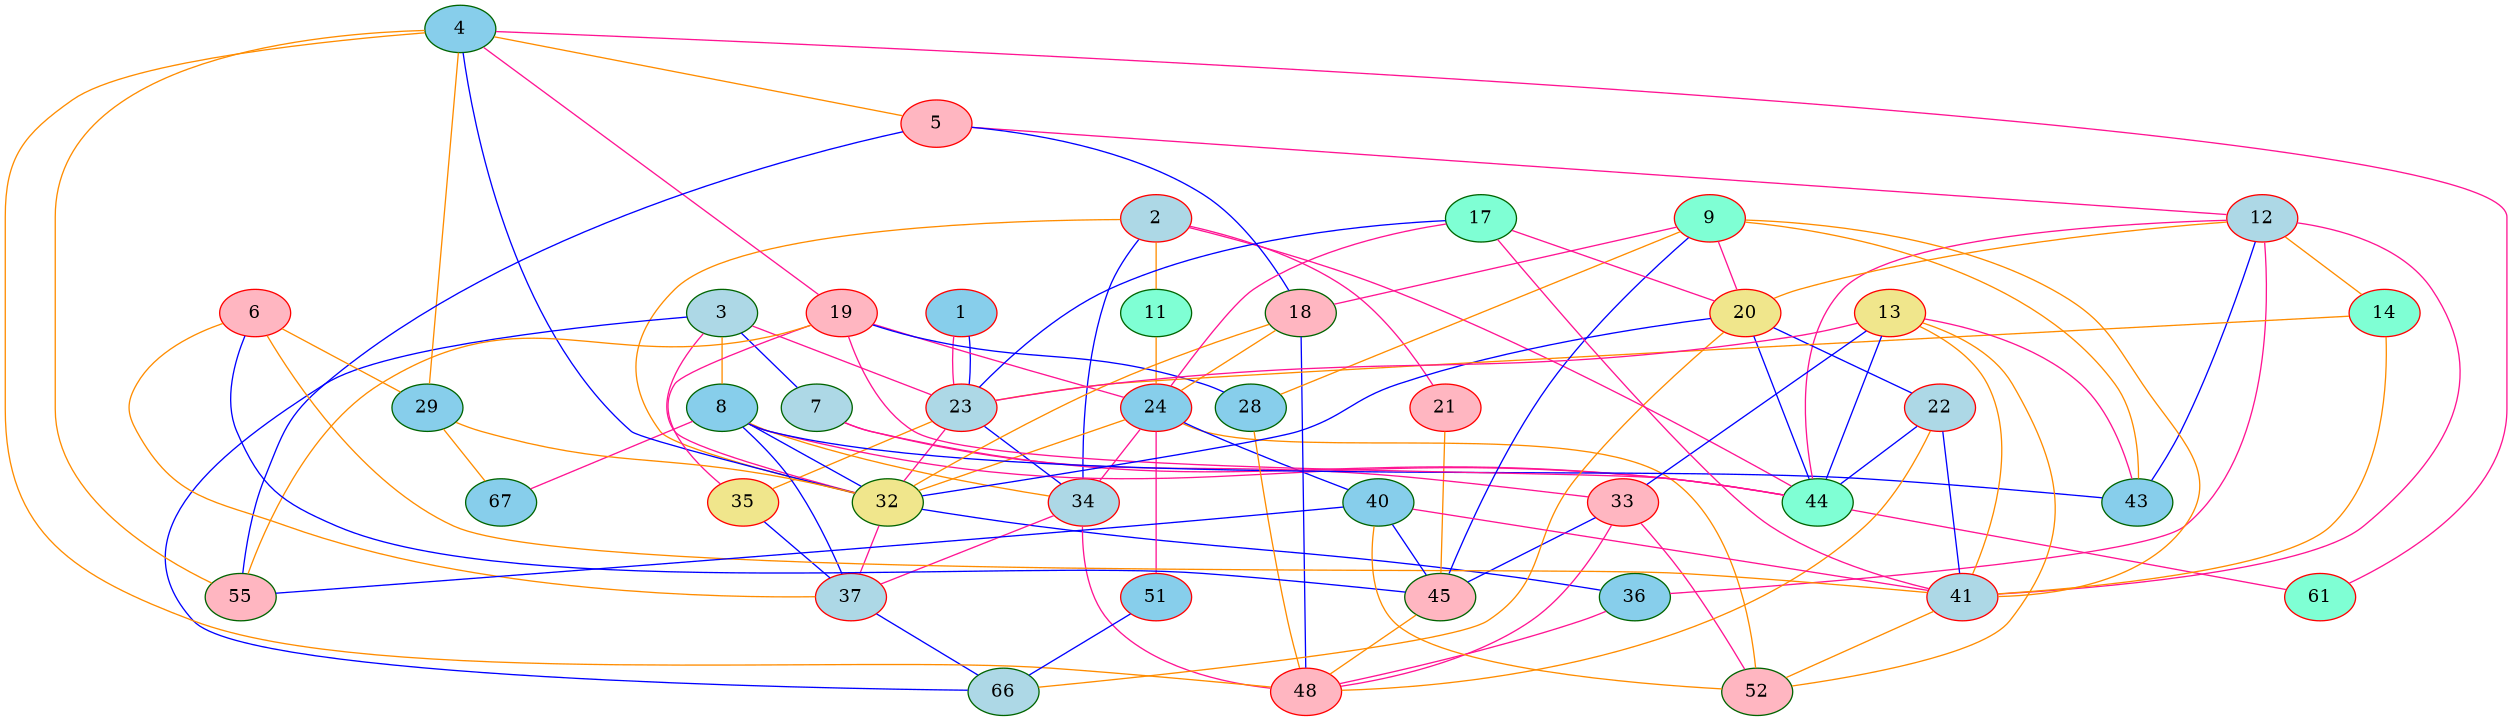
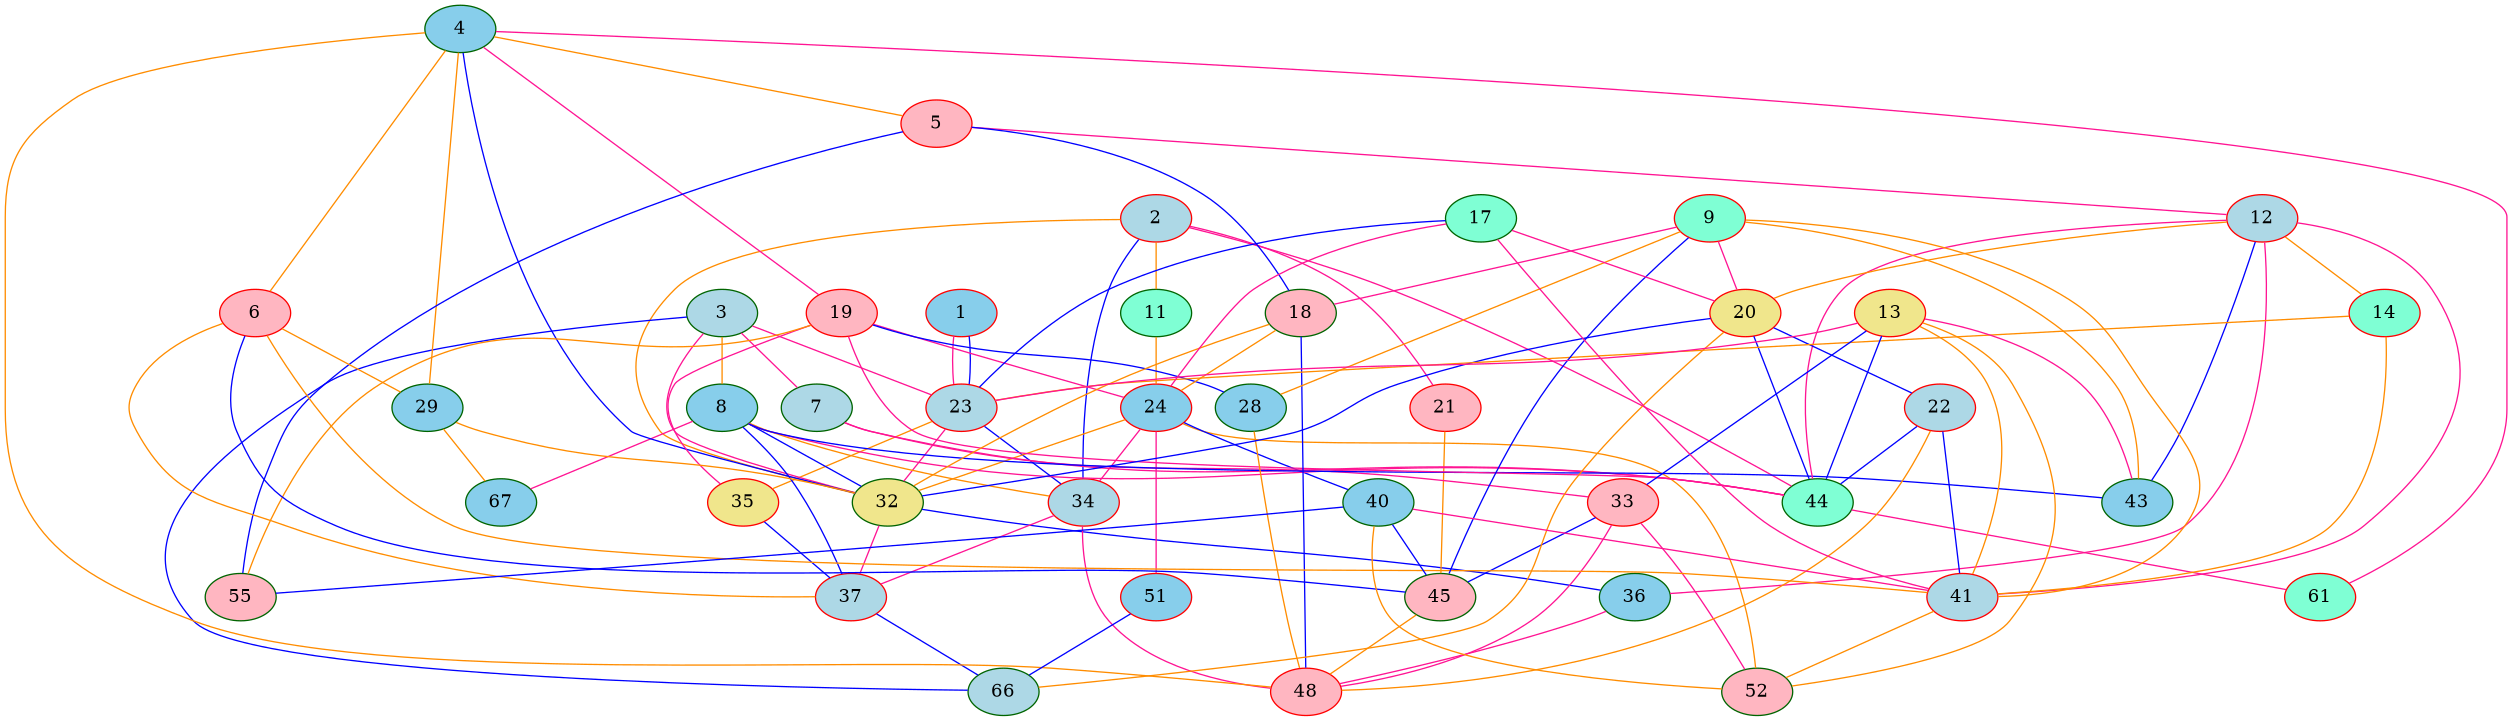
  graph {
    node [color=red fillcolor=skyblue style=filled]
    edge [color=deeppink]
    23 [fillcolor=lightblue super="+68"]
    32 [color=darkgreen fillcolor=khaki super="+42"]
    34 [fillcolor=lightblue super="+47"]
    35 [fillcolor=khaki]
    1
    2 [fillcolor=lightblue super="+60"]
    11 [color=darkgreen fillcolor=aquamarine]
    21 [fillcolor=lightpink]
    44 [color=darkgreen fillcolor=aquamarine super="+46"]
    24 [super="+39"]
    45 [color=darkgreen fillcolor=lightpink super="+49"]
    37 [fillcolor=lightblue super="+57"]
    36 [color=darkgreen super="+59"]
    48 [fillcolor=lightpink super="+50"]
    61 [fillcolor=aquamarine]
    3 [color=darkgreen fillcolor=lightblue]
    7 [color=darkgreen fillcolor=lightblue]
    8 [color=darkgreen super="+27"]
    66 [color=darkgreen fillcolor=lightblue]
    33 [fillcolor=lightpink super="+38"]
    43 [color=darkgreen super="+64"]
    67 [color=darkgreen]
    4 [color=darkgreen super="+63"]
    5 [fillcolor=lightpink]
    19 [fillcolor=lightpink super="+31"]
    29 [color=darkgreen super="+53"]
    55 [color=darkgreen fillcolor=lightpink]
    12 [fillcolor=lightblue super="+56"]
    18 [color=darkgreen fillcolor=lightpink super="+25"]
    28 [color=darkgreen]
    41 [fillcolor=lightblue super="+62"]
    20 [fillcolor=khaki super="+58"]
    14 [fillcolor=aquamarine super="+16"]
    6 [fillcolor=lightpink super="+10"]
    52 [color=darkgreen fillcolor=lightpink super="+54"]
    9 [fillcolor=aquamarine super="+15"]
    22 [fillcolor=lightblue super="+30"]
    40 [color=darkgreen super="+65"]
    51
    13 [fillcolor=khaki super="+26"]
    17 [color=darkgreen fillcolor=aquamarine]
    23 -- 32
    23 -- 34 [color=blue]
    23 -- 35 [color=darkorange]
    32 -- 37
    32 -- 36 [color=blue]
    34 -- 37
    34 -- 48 [weight=2]
    35 -- 37 [color=blue]
    1 -- 23 [weight=2]
    1 -- 23 [color=blue]
    2 -- 32 [color=darkorange]
    2 -- 34 [color=blue]
    2 -- 11 [color=darkorange]
    2 -- 21
    2 -- 44
    11 -- 24 [color=darkorange]
    21 -- 45 [color=darkorange]
    44 -- 61
    24 -- 32 [color=darkorange]
    24 -- 34
    24 -- 52 [color=darkorange]
    24 -- 40 [color=blue]
    24 -- 51
    45 -- 48 [color=darkorange]
    37 -- 66 [color=blue]
    36 -- 48
    3 -- 23
    3 -- 32
-   3 -- 7 [color=blue]
+   3 -- 7
    3 -- 8 [color=darkorange]
    3 -- 66 [color=blue]
    7 -- 44
    7 -- 33
    8 -- 32 [color=blue]
    8 -- 34 [color=darkorange]
    8 -- 44
    8 -- 37 [color=blue]
    8 -- 43 [color=blue]
    8 -- 67
    33 -- 45 [color=blue]
    33 -- 48
    33 -- 52
    4 -- 32 [color=blue]
    4 -- 48 [color=darkorange]
    4 -- 61
    4 -- 5 [color=darkorange]
    4 -- 19
    4 -- 29 [color=darkorange]
-   4 -- 55 [color=darkorange]
+   4 -- 6 [color=darkorange]
    5 -- 55 [color=blue]
    5 -- 12
    5 -- 18 [color=blue]
    19 -- 35
    19 -- 44
    19 -- 24
    19 -- 55 [color=darkorange]
    19 -- 28 [color=blue]
    29 -- 32 [color=darkorange]
    29 -- 67 [color=darkorange]
    12 -- 44
    12 -- 36
    12 -- 43 [color=blue]
    12 -- 41
    12 -- 20 [color=darkorange]
    12 -- 14 [color=darkorange]
    18 -- 32 [color=darkorange]
    18 -- 24 [color=darkorange]
    18 -- 48 [color=blue]
    28 -- 48 [color=darkorange]
    41 -- 52 [color=darkorange]
    20 -- 32 [color=blue]
    20 -- 44 [color=blue]
    20 -- 66 [color=darkorange]
    20 -- 22 [color=blue]
    14 -- 23 [color=darkorange weight=2]
    14 -- 41 [color=darkorange]
    6 -- 45 [color=blue]
    6 -- 37 [color=darkorange]
    6 -- 29 [color=darkorange]
    6 -- 41 [color=darkorange weight=2]
    9 -- 45 [color=blue]
    9 -- 43 [color=darkorange]
    9 -- 18
    9 -- 28 [color=darkorange]
    9 -- 41 [color=darkorange]
    9 -- 20
    22 -- 44 [color=blue]
    22 -- 48 [color=darkorange]
    22 -- 41 [color=blue]
    40 -- 45 [color=blue]
    40 -- 55 [color=blue]
    40 -- 41
    40 -- 52 [color=darkorange]
    51 -- 66 [color=blue]
    13 -- 23
    13 -- 44 [color=blue]
    13 -- 33 [color=blue weight=2]
    13 -- 43
    13 -- 41 [color=darkorange]
    13 -- 52 [color=darkorange]
    17 -- 23 [color=blue]
    17 -- 24
    17 -- 41
    17 -- 20
  }
